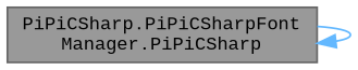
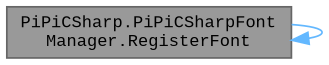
  digraph {
    rankdir=TB
    fontname="Liberation Mono"
-   n1 [color=gray40 fillcolor=grey60 fontcolor=black fontname="Liberation Mono" fontsize=10 height=0.2 label="PiPiCSharp.PiPiCSharpFont\lManager.PiPiCSharp" shape=box style=filled width=0.4]
+   n1 [color=gray40 fillcolor=grey60 fontcolor=black fontname="Liberation Mono" fontsize=10 height=0.2 label="PiPiCSharp.PiPiCSharpFont\lManager.RegisterFont" shape=box style=filled width=0.4]
    n1 -> n1 [color=steelblue1 fontname="Liberation Mono" fontsize=10 labelfontname=Helvetica labelfontsize=10 style=solid]
  }
